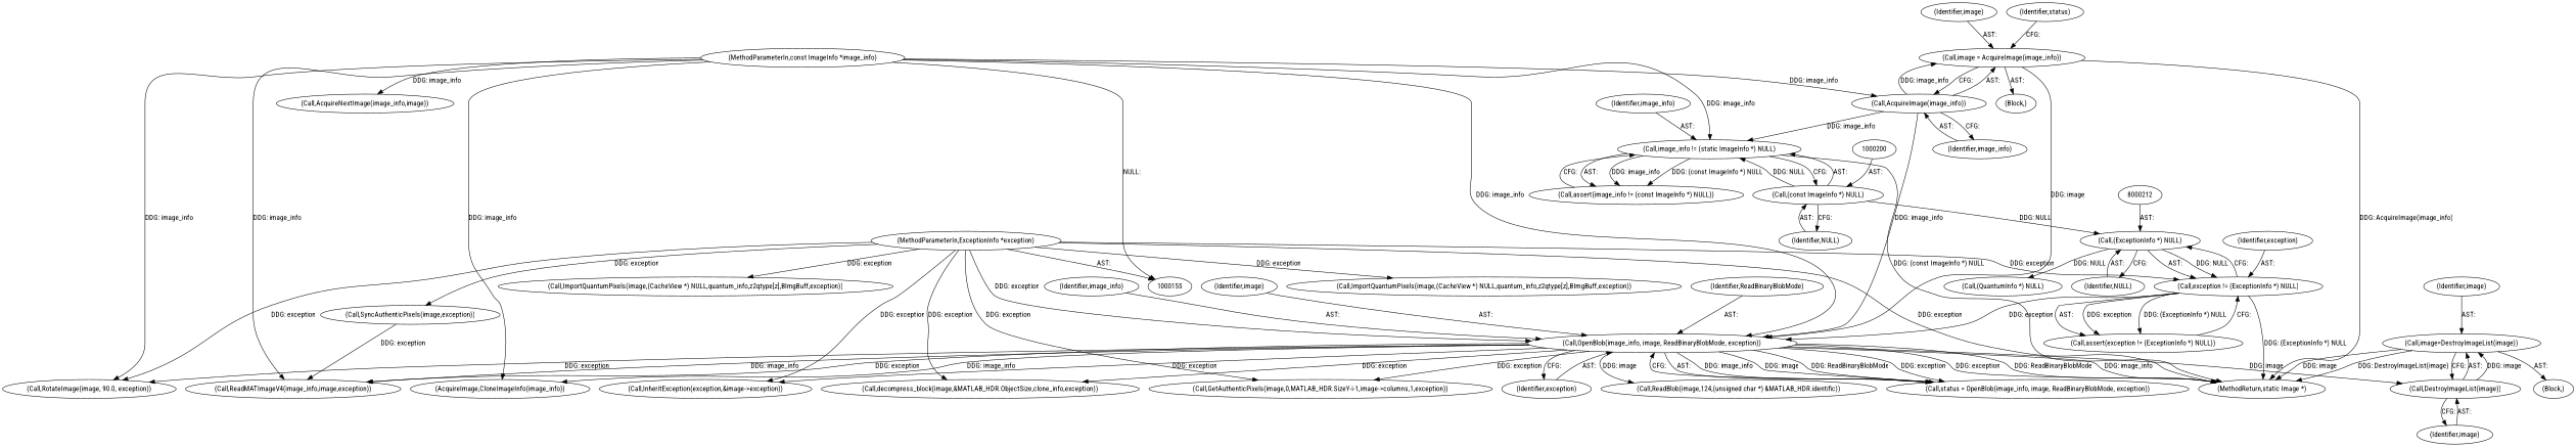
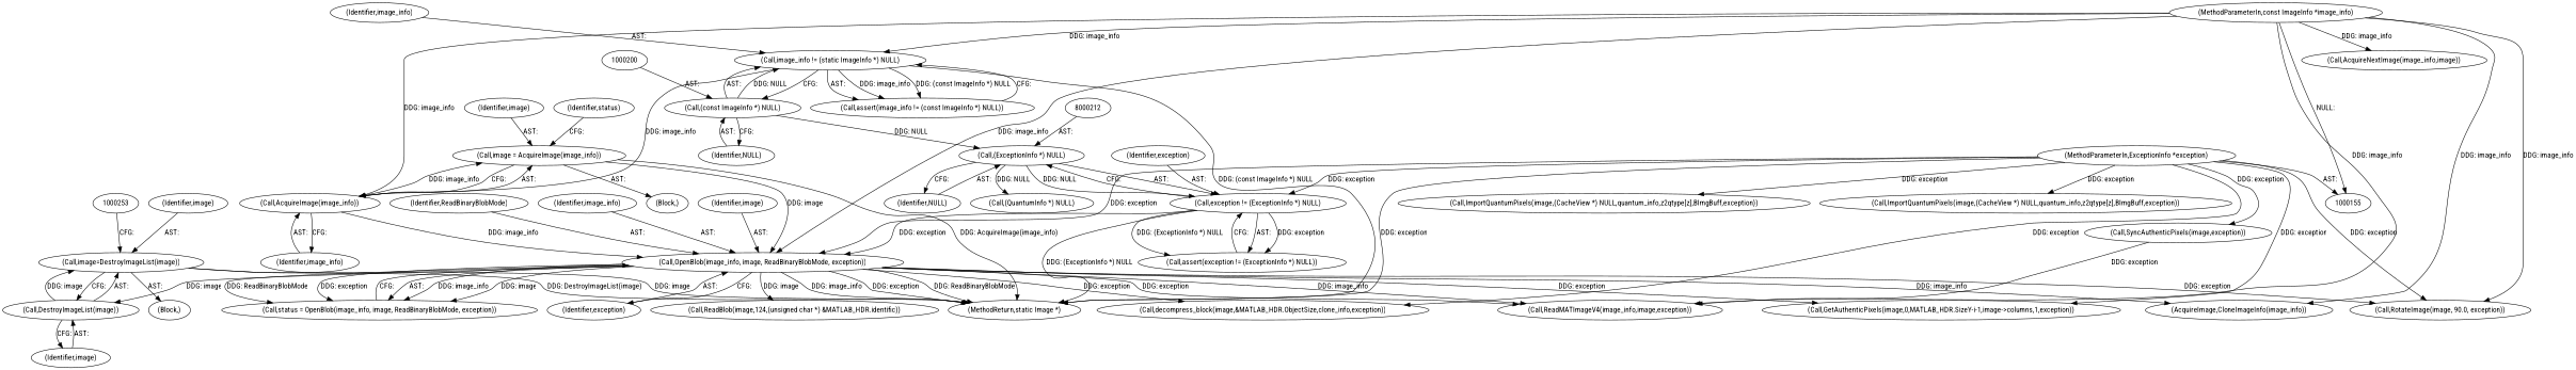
  digraph {
    fontname="Roboto Condensed"
    node [fontname="Roboto Condensed"]
    edge [fontname="Roboto Condensed"]
    n1 [label="(Call,image=DestroyImageList(image))"]
    n2 [label="(Call,DestroyImageList(image))"]
    n3 [label="(MethodReturn,static Image *)"]
    n4 [label="(Block,)"]
    n5 [label="(Identifier,image)"]
    n6 [label="(Call,OpenBlob(image_info, image, ReadBinaryBlobMode, exception))"]
    n7 [label="(Call,GetAuthenticPixels(image,0,MATLAB_HDR.SizeY-i-1,image->columns,1,exception))"]
    n8 [label="(Call,ReadMATImageV4(image_info,image,exception))"]
-   n9 [label="(Call,InheritException(exception,&image->exception))"]
    n10 [label="(Call,decompress_block(image,&MATLAB_HDR.ObjectSize,clone_info,exception))"]
    n11 [label="(AcquireImage,CloneImageInfo(image_info))"]
    n12 [label="(Call,RotateImage(image, 90.0, exception))"]
    n13 [label="(Call,status = OpenBlob(image_info, image, ReadBinaryBlobMode, exception))"]
    n14 [label="(Identifier,exception)"]
    n15 [label="(Call,ReadBlob(image,124,(unsigned char *) &MATLAB_HDR.identific))"]
    n16 [label="(Call,AcquireImage(image_info))"]
    n17 [label="(Call,image = AcquireImage(image_info))"]
    n18 [label="(Identifier,image_info)"]
    n19 [label="(Block,)"]
    n20 [label="(Call,image_info != (static ImageInfo *) NULL)"]
    n21 [label="(Call,(const ImageInfo *) NULL)"]
    n22 [label="(Call,assert(image_info != (const ImageInfo *) NULL))"]
    n23 [label="(Call,(ExceptionInfo *) NULL)"]
    n24 [label="(Identifier,NULL)"]
    n25 [label="(MethodParameterIn,const ImageInfo *image_info)"]
    n26 [label="(Call,AcquireNextImage(image_info,image))"]
    1000155
    n28 [label="(Call,exception != (ExceptionInfo *) NULL)"]
    n29 [label="(Identifier,NULL)"]
    n30 [label="(Call,(QuantumInfo *) NULL)"]
    n31 [label="(Call,assert(exception != (ExceptionInfo *) NULL))"]
    n32 [label="(MethodParameterIn,ExceptionInfo *exception)"]
    n33 [label="(Call,SyncAuthenticPixels(image,exception))"]
    n34 [label="(Call,ImportQuantumPixels(image,(CacheView *) NULL,quantum_info,z2qtype[z],BImgBuff,exception))"]
    n35 [label="(Call,ImportQuantumPixels(image,(CacheView *) NULL,quantum_info,z2qtype[z],BImgBuff,exception))"]
    n36 [label="(Identifier,image_info)"]
    n37 [label="(Identifier,image)"]
    n38 [label="(Identifier,image)"]
    n39 [label="(Identifier,exception)"]
    n40 [label="(Identifier,ReadBinaryBlobMode)"]
    n41 [label="(Identifier,image_info)"]
    n42 [label="(Identifier,status)"]
    n43 [label="(Identifier,image)"]
+   1000253
    1000200
    n46 [label=8000212]
    n1 -> n2 [label="CFG: "]
    n1 -> n3 [label="DDG: image"]
    n1 -> n3 [label="DDG: DestroyImageList(image)"]
    n1 -> n4 [label="AST: "]
    n2 -> n1 [label="AST: "]
    n2 -> n1 [label="DDG: image"]
    n2 -> n5 [label="CFG: "]
    n5 -> n2 [label="AST: "]
    n6 -> n2 [label="DDG: image"]
    n6 -> n3 [label="DDG: ReadBinaryBlobMode"]
    n6 -> n3 [label="DDG: image_info"]
    n6 -> n3 [label="DDG: exception"]
    n6 -> n7 [label="DDG: exception"]
    n6 -> n8 [label="DDG: image_info"]
    n6 -> n8 [label="DDG: exception"]
-   n6 -> n9 [label="DDG: exception"]
    n6 -> n10 [label="DDG: exception"]
    n6 -> n11 [label="DDG: image_info"]
    n6 -> n12 [label="DDG: exception"]
    n6 -> n13 [label="AST: "]
    n6 -> n13 [label="DDG: image_info"]
    n6 -> n13 [label="DDG: image"]
    n6 -> n13 [label="DDG: ReadBinaryBlobMode"]
    n6 -> n13 [label="DDG: exception"]
    n6 -> n14 [label="CFG: "]
    n6 -> n15 [label="DDG: image"]
    n13 -> n6 [label="CFG: "]
    n14 -> n6 [label="AST: "]
    n16 -> n6 [label="DDG: image_info"]
    n16 -> n17 [label="AST: "]
    n16 -> n17 [label="DDG: image_info"]
    n16 -> n18 [label="CFG: "]
    n17 -> n3 [label="DDG: AcquireImage(image_info)"]
    n17 -> n6 [label="DDG: image"]
    n17 -> n16 [label="CFG: "]
    n17 -> n19 [label="AST: "]
    n18 -> n16 [label="AST: "]
    n20 -> n3 [label="DDG: (const ImageInfo *) NULL"]
-   n16 -> n20 [label="DDG: image_info"]
+   n20 -> n16 [label="DDG: image_info"]
    n20 -> n21 [label="CFG: "]
    n20 -> n22 [label="AST: "]
    n20 -> n22 [label="DDG: image_info"]
    n20 -> n22 [label="DDG: (const ImageInfo *) NULL"]
    n21 -> n20 [label="AST: "]
    n21 -> n20 [label="DDG: NULL"]
    n21 -> n23 [label="DDG: NULL"]
    n21 -> n24 [label="CFG: "]
    n22 -> n20 [label="CFG: "]
    n23 -> n28 [label="AST: "]
    n23 -> n28 [label="DDG: NULL"]
    n23 -> n29 [label="CFG: "]
    n23 -> n30 [label="DDG: NULL"]
    n24 -> n21 [label="AST: "]
    n25 -> n6 [label="DDG: image_info"]
    n25 -> n8 [label="DDG: image_info"]
    n25 -> n11 [label="DDG: image_info"]
    n25 -> n12 [label="DDG: image_info"]
    n25 -> n16 [label="DDG: image_info"]
    n25 -> n20 [label="DDG: image_info"]
    n25 -> n26 [label="DDG: image_info"]
    n25 -> 1000155 [label="NULL: "]
    n28 -> n3 [label="DDG: (ExceptionInfo *) NULL"]
    n28 -> n6 [label="DDG: exception"]
    n28 -> n23 [label="CFG: "]
    n28 -> n31 [label="AST: "]
    n28 -> n31 [label="DDG: exception"]
    n28 -> n31 [label="DDG: (ExceptionInfo *) NULL"]
    n29 -> n23 [label="AST: "]
    n31 -> n28 [label="CFG: "]
    n32 -> n3 [label="DDG: exception"]
    n32 -> n6 [label="DDG: exception"]
    n32 -> n7 [label="DDG: exception"]
-   n32 -> n9 [label="DDG: exception"]
    n32 -> n10 [label="DDG: exception"]
    n32 -> n12 [label="DDG: exception"]
    n32 -> 1000155 [label="AST: "]
    n32 -> n28 [label="DDG: exception"]
    n32 -> n33 [label="DDG: exception"]
    n32 -> n34 [label="DDG: exception"]
    n32 -> n35 [label="DDG: exception"]
    n33 -> n8 [label="DDG: exception"]
    n36 -> n20 [label="AST: "]
    n37 -> n17 [label="AST: "]
    n38 -> n1 [label="AST: "]
    n39 -> n28 [label="AST: "]
    n40 -> n6 [label="AST: "]
    n41 -> n6 [label="AST: "]
    n42 -> n17 [label="CFG: "]
    n43 -> n6 [label="AST: "]
+   1000253 -> n1 [label="CFG: "]
    1000200 -> n21 [label="AST: "]
    n46 -> n23 [label="AST: "]
  }
